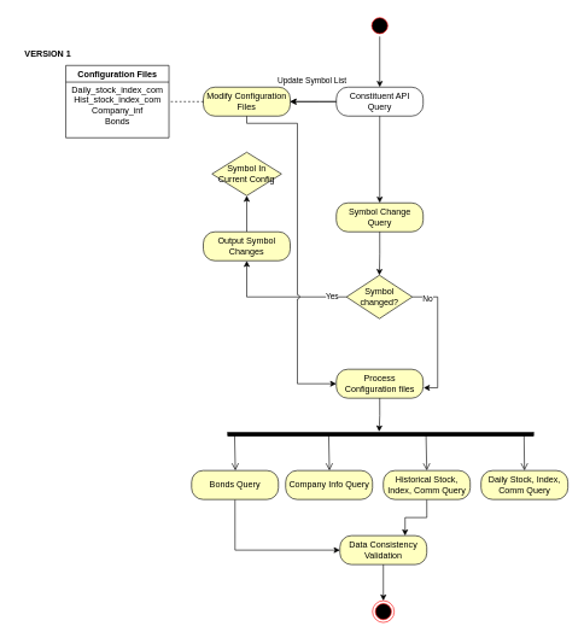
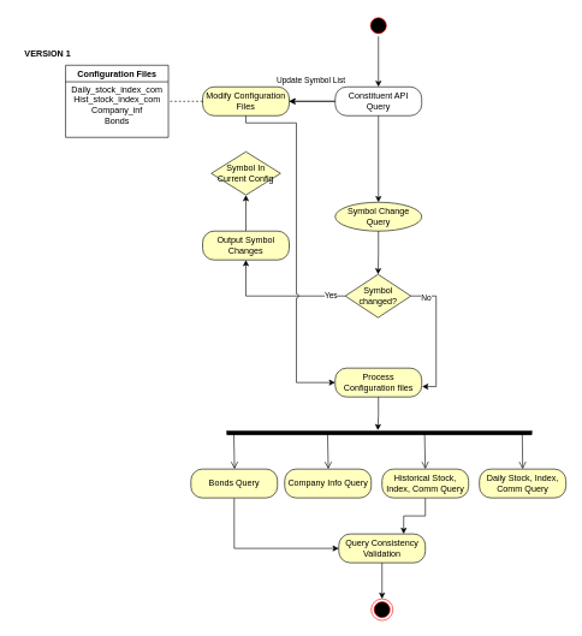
  <mxCell id="0" />
  <mxCell id="1" parent="0" />
  <mxCell id="2" value="" style="ellipse;html=1;shape=startState;fillColor=#000000;strokeColor=#ff0000;" vertex="1" parent="1"><mxGeometry x="508.75" y="20" width="30" height="30" as="geometry" /></mxCell>
- <mxCell id="3" value="Symbol Change&lt;br&gt;Query" style="rounded=1;whiteSpace=wrap;html=1;arcSize=40;fontColor=#000000;fillColor=#ffffc0;strokeColor=#000000;" vertex="1" parent="1"><mxGeometry x="463.75" y="280" width="120" height="40" as="geometry" /></mxCell>
+ <mxCell id="3" value="Symbol Change&lt;br&gt;Query" style="ellipse;whiteSpace=wrap;html=1;arcSize=40;fontColor=#000000;fillColor=#ffffc0;strokeColor=#000000;" vertex="1" parent="1"><mxGeometry x="463.75" y="280" width="120" height="40" as="geometry" /></mxCell>
  <mxCell id="4" value="Modify Configuration&lt;br&gt;Files" style="rounded=1;whiteSpace=wrap;html=1;arcSize=40;fontColor=#000000;fillColor=#ffffc0;strokeColor=#000000;" vertex="1" parent="1"><mxGeometry x="280" y="120" width="120" height="40" as="geometry" /></mxCell>
  <mxCell id="5" value="" style="edgeStyle=orthogonalEdgeStyle;rounded=0;orthogonalLoop=1;jettySize=auto;html=1;" edge="1" parent="1" source="6" target="16"><mxGeometry relative="1" as="geometry" /></mxCell>
  <mxCell id="6" value="Output Symbol Changes" style="rounded=1;whiteSpace=wrap;html=1;arcSize=40;fontColor=#000000;fillColor=#ffffc0;strokeColor=#000000;" vertex="1" parent="1"><mxGeometry x="280" y="320" width="120" height="40" as="geometry" /></mxCell>
  <mxCell id="7" style="edgeStyle=orthogonalEdgeStyle;rounded=0;orthogonalLoop=1;jettySize=auto;html=1;exitX=0.5;exitY=1;exitDx=0;exitDy=0;entryX=0;entryY=0.5;entryDx=0;entryDy=0;" edge="1" parent="1" source="8" target="14"><mxGeometry relative="1" as="geometry"><mxPoint x="323.75" y="730" as="targetPoint" /></mxGeometry></mxCell>
  <mxCell id="8" value="Bonds Query" style="rounded=1;whiteSpace=wrap;html=1;arcSize=40;fontColor=#000000;fillColor=#ffffc0;strokeColor=#000000;" vertex="1" parent="1"><mxGeometry x="263.75" y="650" width="120" height="40" as="geometry" /></mxCell>
  <mxCell id="9" value="Company Info Query" style="rounded=1;whiteSpace=wrap;html=1;arcSize=40;fontColor=#000000;fillColor=#ffffc0;strokeColor=#000000;" vertex="1" parent="1"><mxGeometry x="393.75" y="650" width="120" height="40" as="geometry" /></mxCell>
  <mxCell id="10" value="Daily Stock, Index, Comm Query" style="rounded=1;whiteSpace=wrap;html=1;arcSize=40;fontColor=#000000;fillColor=#ffffc0;strokeColor=#000000;" vertex="1" parent="1"><mxGeometry x="663.75" y="650" width="120" height="40" as="geometry" /></mxCell>
  <mxCell id="11" style="edgeStyle=orthogonalEdgeStyle;rounded=0;orthogonalLoop=1;jettySize=auto;html=1;exitX=0.5;exitY=1;exitDx=0;exitDy=0;entryX=0.75;entryY=0;entryDx=0;entryDy=0;" edge="1" parent="1" source="12" target="14"><mxGeometry relative="1" as="geometry"><mxPoint x="588.75" y="770" as="targetPoint" /></mxGeometry></mxCell>
  <mxCell id="12" value="Historical Stock, Index, Comm Query" style="rounded=1;whiteSpace=wrap;html=1;arcSize=40;fontColor=#000000;fillColor=#ffffc0;strokeColor=#000000;" vertex="1" parent="1"><mxGeometry x="528.75" y="650" width="120" height="40" as="geometry" /></mxCell>
  <mxCell id="13" style="edgeStyle=orthogonalEdgeStyle;rounded=0;orthogonalLoop=1;jettySize=auto;html=1;exitX=0.5;exitY=1;exitDx=0;exitDy=0;entryX=0.5;entryY=0;entryDx=0;entryDy=0;" edge="1" parent="1" source="14" target="15"><mxGeometry relative="1" as="geometry" /></mxCell>
- <mxCell id="14" value="Data Consistency Validation" style="rounded=1;whiteSpace=wrap;html=1;arcSize=40;fontColor=#000000;fillColor=#ffffc0;strokeColor=#000000;" vertex="1" parent="1"><mxGeometry x="468.75" y="740" width="120" height="40" as="geometry" /></mxCell>
+ <mxCell id="14" value="Query Consistency Validation" style="rounded=1;whiteSpace=wrap;html=1;arcSize=40;fontColor=#000000;fillColor=#ffffc0;strokeColor=#000000;" vertex="1" parent="1"><mxGeometry x="468.75" y="740" width="120" height="40" as="geometry" /></mxCell>
  <mxCell id="15" value="" style="ellipse;html=1;shape=endState;fillColor=#000000;strokeColor=#ff0000;" vertex="1" parent="1"><mxGeometry x="513.75" y="830" width="30" height="30" as="geometry" /></mxCell>
  <mxCell id="16" value="Symbol In Current Config" style="rhombus;whiteSpace=wrap;html=1;fontColor=#000000;fillColor=#ffffc0;strokeColor=#000000;" vertex="1" parent="1"><mxGeometry x="292" y="210" width="96" height="60" as="geometry" /></mxCell>
  <mxCell id="17" value="" style="endArrow=none;dashed=1;html=1;rounded=0;exitX=0;exitY=0.5;exitDx=0;exitDy=0;" edge="1" parent="1" source="4" target="33"><mxGeometry width="50" height="50" relative="1" as="geometry"><mxPoint x="460" y="230" as="sourcePoint" /><mxPoint x="340" y="40" as="targetPoint" /><Array as="points"><mxPoint x="250" y="140" /><mxPoint x="240" y="140" /></Array></mxGeometry></mxCell>
  <mxCell id="18" value="" style="edgeStyle=orthogonalEdgeStyle;rounded=0;orthogonalLoop=1;jettySize=auto;html=1;exitX=0.5;exitY=1;exitDx=0;exitDy=0;entryX=0.5;entryY=0;entryDx=0;entryDy=0;" edge="1" parent="1" source="3" target="21"><mxGeometry relative="1" as="geometry"><mxPoint x="608.75" y="370" as="targetPoint" /><mxPoint x="608.75" y="210" as="sourcePoint" /></mxGeometry></mxCell>
  <mxCell id="19" style="edgeStyle=orthogonalEdgeStyle;rounded=0;orthogonalLoop=1;jettySize=auto;html=1;entryX=0.5;entryY=1;entryDx=0;entryDy=0;" edge="1" parent="1" source="21" target="6"><mxGeometry relative="1" as="geometry" /></mxCell>
  <mxCell id="20" value="Yes" style="edgeLabel;html=1;align=center;verticalAlign=middle;resizable=0;points=[];" connectable="0" vertex="1" parent="19"><mxGeometry x="-0.789" y="-1" relative="1" as="geometry"><mxPoint as="offset" /></mxGeometry></mxCell>
  <mxCell id="21" value="Symbol &lt;br&gt;changed?" style="rhombus;whiteSpace=wrap;html=1;fontColor=#000000;fillColor=#ffffc0;strokeColor=#000000;" vertex="1" parent="1"><mxGeometry x="477.75" y="380" width="91" height="60" as="geometry" /></mxCell>
  <mxCell id="22" value="Process Configuration files" style="rounded=1;whiteSpace=wrap;html=1;arcSize=40;fontColor=#000000;fillColor=#ffffc0;strokeColor=#000000;" vertex="1" parent="1"><mxGeometry x="463.75" y="510" width="120" height="40" as="geometry" /></mxCell>
  <mxCell id="23" style="edgeStyle=orthogonalEdgeStyle;rounded=0;orthogonalLoop=1;jettySize=auto;html=1;entryX=1.005;entryY=0.64;entryDx=0;entryDy=0;entryPerimeter=0;" edge="1" parent="1" source="21" target="22"><mxGeometry relative="1" as="geometry"><Array as="points"><mxPoint x="603.75" y="410" /><mxPoint x="603.75" y="536" /></Array></mxGeometry></mxCell>
  <mxCell id="24" value="No" style="edgeLabel;html=1;align=center;verticalAlign=middle;resizable=0;points=[];" connectable="0" vertex="1" parent="23"><mxGeometry x="-0.764" y="-1" relative="1" as="geometry"><mxPoint as="offset" /></mxGeometry></mxCell>
  <mxCell id="25" style="edgeStyle=orthogonalEdgeStyle;rounded=0;orthogonalLoop=1;jettySize=auto;html=1;entryX=0;entryY=0.5;entryDx=0;entryDy=0;jumpStyle=arc;" edge="1" parent="1" source="4" target="22"><mxGeometry relative="1" as="geometry"><mxPoint x="230" y="260" as="targetPoint" /><Array as="points"><mxPoint x="340" y="170" /><mxPoint x="410" y="170" /><mxPoint x="410" y="530" /></Array></mxGeometry></mxCell>
  <mxCell id="26" value="&lt;b&gt;VERSION 1&lt;/b&gt;" style="text;html=1;align=center;verticalAlign=middle;resizable=0;points=[];autosize=1;strokeColor=none;fillColor=none;" vertex="1" parent="1"><mxGeometry x="20" y="60" width="90" height="30" as="geometry" /></mxCell>
  <mxCell id="27" value="" style="html=1;points=[];perimeter=orthogonalPerimeter;fillColor=strokeColor;rotation=90;" vertex="1" parent="1"><mxGeometry x="522.5" y="388.75" width="5" height="422.5" as="geometry" /></mxCell>
  <mxCell id="28" style="edgeStyle=orthogonalEdgeStyle;rounded=0;orthogonalLoop=1;jettySize=auto;html=1;exitX=0.5;exitY=1;exitDx=0;exitDy=0;entryX=-0.253;entryY=0.505;entryDx=0;entryDy=0;entryPerimeter=0;" edge="1" parent="1" source="22" target="27"><mxGeometry relative="1" as="geometry"><mxPoint x="523.75" y="590" as="targetPoint" /></mxGeometry></mxCell>
  <mxCell id="29" value="" style="endArrow=open;startArrow=none;endFill=0;startFill=0;endSize=8;html=1;verticalAlign=bottom;labelBackgroundColor=none;strokeWidth=1;rounded=0;entryX=0.5;entryY=0;entryDx=0;entryDy=0;exitX=0.192;exitY=0.031;exitDx=0;exitDy=0;exitPerimeter=0;" edge="1" parent="1" source="27" target="10"><mxGeometry width="160" relative="1" as="geometry"><mxPoint x="748.75" y="610" as="sourcePoint" /><mxPoint x="748.75" y="640" as="targetPoint" /></mxGeometry></mxCell>
  <mxCell id="30" value="" style="endArrow=open;startArrow=none;endFill=0;startFill=0;endSize=8;html=1;verticalAlign=bottom;labelBackgroundColor=none;strokeWidth=1;rounded=0;entryX=0.5;entryY=0;entryDx=0;entryDy=0;exitX=0.636;exitY=0.117;exitDx=0;exitDy=0;exitPerimeter=0;" edge="1" parent="1"><mxGeometry width="160" relative="1" as="geometry"><mxPoint x="587.75" y="601" as="sourcePoint" /><mxPoint x="588.75" y="650" as="targetPoint" /></mxGeometry></mxCell>
  <mxCell id="31" value="" style="endArrow=open;startArrow=none;endFill=0;startFill=0;endSize=8;html=1;verticalAlign=bottom;labelBackgroundColor=none;strokeWidth=1;rounded=0;entryX=0.5;entryY=0;entryDx=0;entryDy=0;exitX=0.636;exitY=0.117;exitDx=0;exitDy=0;exitPerimeter=0;" edge="1" parent="1"><mxGeometry width="160" relative="1" as="geometry"><mxPoint x="323.25" y="601" as="sourcePoint" /><mxPoint x="324.25" y="650" as="targetPoint" /></mxGeometry></mxCell>
  <mxCell id="32" value="" style="endArrow=open;startArrow=none;endFill=0;startFill=0;endSize=8;html=1;verticalAlign=bottom;labelBackgroundColor=none;strokeWidth=1;rounded=0;entryX=0.5;entryY=0;entryDx=0;entryDy=0;exitX=0.636;exitY=0.117;exitDx=0;exitDy=0;exitPerimeter=0;" edge="1" parent="1"><mxGeometry width="160" relative="1" as="geometry"><mxPoint x="453.25" y="601" as="sourcePoint" /><mxPoint x="454.25" y="650" as="targetPoint" /></mxGeometry></mxCell>
  <mxCell id="33" value="Configuration Files" style="swimlane;whiteSpace=wrap;html=1;" vertex="1" parent="1"><mxGeometry x="90" y="90" width="142.5" height="100" as="geometry" /></mxCell>
  <mxCell id="34" value="Daily_stock_index_com&lt;br&gt;Hist_stock_index_com&lt;br&gt;Company_inf&lt;br&gt;Bonds" style="text;html=1;align=center;verticalAlign=middle;resizable=0;points=[];autosize=1;strokeColor=none;fillColor=none;" vertex="1" parent="33"><mxGeometry x="-3.75" y="20" width="150" height="70" as="geometry" /></mxCell>
  <mxCell id="35" value="" style="edgeStyle=orthogonalEdgeStyle;rounded=0;orthogonalLoop=1;jettySize=auto;html=1;" edge="1" parent="1" source="36" target="4"><mxGeometry relative="1" as="geometry" /></mxCell>
  <mxCell id="36" value="Constituent API Query" style="rounded=1;whiteSpace=wrap;html=1;arcSize=40;fontColor=#000000;fillColor=#ffffff;strokeColor=#000000;" vertex="1" parent="1"><mxGeometry x="463.75" y="120" width="120" height="40" as="geometry" /></mxCell>
  <mxCell id="37" value="" style="edgeStyle=orthogonalEdgeStyle;rounded=0;orthogonalLoop=1;jettySize=auto;html=1;exitX=0.5;exitY=1;exitDx=0;exitDy=0;entryX=0.5;entryY=0;entryDx=0;entryDy=0;" edge="1" parent="1" source="2" target="36"><mxGeometry relative="1" as="geometry"><mxPoint x="660" y="200" as="targetPoint" /><mxPoint x="660" y="110" as="sourcePoint" /></mxGeometry></mxCell>
  <mxCell id="38" value="" style="edgeStyle=orthogonalEdgeStyle;rounded=0;orthogonalLoop=1;jettySize=auto;html=1;entryX=1;entryY=0.5;entryDx=0;entryDy=0;exitX=0;exitY=0.5;exitDx=0;exitDy=0;" edge="1" parent="1" source="36" target="4"><mxGeometry relative="1" as="geometry"><mxPoint x="434.5" y="170" as="targetPoint" /><mxPoint x="434.5" y="110" as="sourcePoint" /><Array as="points"><mxPoint x="440" y="140" /><mxPoint x="440" y="140" /></Array></mxGeometry></mxCell>
  <mxCell id="39" value="Update Symbol List" style="edgeLabel;html=1;align=center;verticalAlign=middle;resizable=0;points=[];" connectable="0" vertex="1" parent="38"><mxGeometry x="-0.15" y="3" relative="1" as="geometry"><mxPoint x="-7" y="-33" as="offset" /></mxGeometry></mxCell>
  <mxCell id="40" value="" style="edgeStyle=orthogonalEdgeStyle;rounded=0;orthogonalLoop=1;jettySize=auto;html=1;exitX=0.5;exitY=1;exitDx=0;exitDy=0;entryX=0.5;entryY=0;entryDx=0;entryDy=0;" edge="1" parent="1" source="36" target="3"><mxGeometry relative="1" as="geometry"><mxPoint x="521" y="240" as="targetPoint" /><mxPoint x="522" y="180" as="sourcePoint" /></mxGeometry></mxCell>
